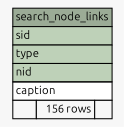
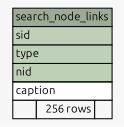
  digraph {
    bgcolor="#f7f7f7"
    fontname=Ubuntu
    fontsize=11
    nodesep=0.18
    rankdir=RL
    ranksep=0.46
-   n1 [fontname=Ubuntu fontsize=11 label=<     <TABLE BORDER="0" CELLBORDER="1" CELLSPACING="0" BGCOLOR="#ffffff">       <TR><TD COLSPAN="3" BGCOLOR="#9bab96" ALIGN="CENTER">search_node_links</TD></TR>       <TR><TD PORT="sid" COLSPAN="3" BGCOLOR="#bed1b8" ALIGN="LEFT">sid</TD></TR>       <TR><TD PORT="type" COLSPAN="3" BGCOLOR="#bed1b8" ALIGN="LEFT">type</TD></TR>       <TR><TD PORT="nid" COLSPAN="3" BGCOLOR="#bed1b8" ALIGN="LEFT">nid</TD></TR>       <TR><TD PORT="caption" COLSPAN="3" ALIGN="LEFT">caption</TD></TR>       <TR><TD ALIGN="LEFT" BGCOLOR="#f7f7f7">  </TD><TD ALIGN="RIGHT" BGCOLOR="#f7f7f7">156 rows</TD><TD ALIGN="RIGHT" BGCOLOR="#f7f7f7">  </TD></TR>     </TABLE>> shape=plaintext]
+   n1 [fontname=Ubuntu fontsize=11 label=<     <TABLE BORDER="0" CELLBORDER="1" CELLSPACING="0" BGCOLOR="#ffffff">       <TR><TD COLSPAN="3" BGCOLOR="#9bab96" ALIGN="CENTER">search_node_links</TD></TR>       <TR><TD PORT="sid" COLSPAN="3" BGCOLOR="#bed1b8" ALIGN="LEFT">sid</TD></TR>       <TR><TD PORT="type" COLSPAN="3" BGCOLOR="#bed1b8" ALIGN="LEFT">type</TD></TR>       <TR><TD PORT="nid" COLSPAN="3" BGCOLOR="#bed1b8" ALIGN="LEFT">nid</TD></TR>       <TR><TD PORT="caption" COLSPAN="3" ALIGN="LEFT">caption</TD></TR>       <TR><TD ALIGN="LEFT" BGCOLOR="#f7f7f7">  </TD><TD ALIGN="RIGHT" BGCOLOR="#f7f7f7">256 rows</TD><TD ALIGN="RIGHT" BGCOLOR="#f7f7f7">  </TD></TR>     </TABLE>> shape=plaintext]
  }
